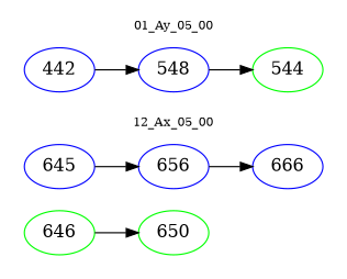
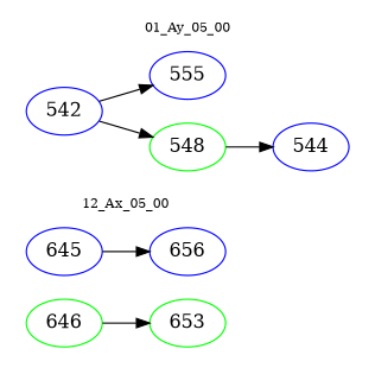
  digraph {
    rankdir=LR
    node [color=blue]
    edge [color=black]
    n1 [label=645]
    n2 [color=green label=646]
    n3 [label=656]
-   n4 [color=green label=650]
-   n5 [label=666]
-   n6 [label=442]
-   n7 [label=548]
-   n9 [color=green label=544]
+   n4 [color=green label=653]
+   n6 [label=542]
+   n7 [color=green label=548]
+   n8 [label=555]
+   n9 [label=544]
    subgraph cluster_1 {
      color=white
      fontsize=10
      label="12_Ax_05_00"
      n1
      n2
      n3
      n4
-     n5
    }
    subgraph cluster_2 {
      color=white
      fontsize=10
      label="01_Ay_05_00"
      n6
      n7
+     n8
      n9
    }
    n1 -> n3
    n2 -> n4
-   n3 -> n5
    n6 -> n7
+   n6 -> n8
    n7 -> n9
  }
